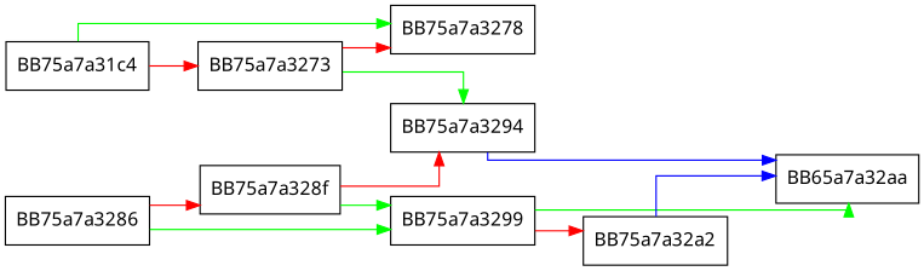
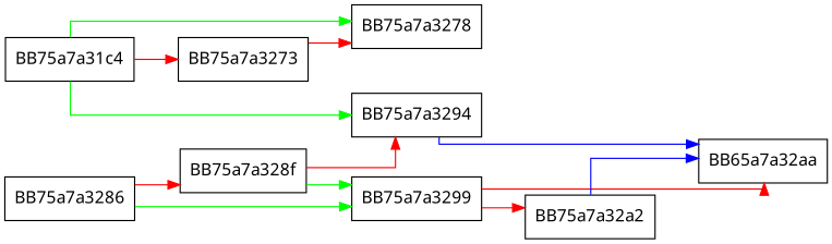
  digraph {
    fontname="Noto Sans"
    rankdir=LR
    splines=ortho
    node [fontname="Noto Sans" shape=box]
    edge [color=green fontname="Noto Sans"]
    BB75a7a31c4
    BB75a7a3278
    BB75a7a3273
    BB75a7a3294
    BB75a7a3286
    BB75a7a3299
    BB75a7a328f
    n8 [label=BB65a7a32aa]
    n9 [label=BB75a7a32a2]
    BB75a7a31c4 -> BB75a7a3278
    BB75a7a31c4 -> BB75a7a3273 [color=red]
    BB75a7a3273 -> BB75a7a3278 [color=red]
-   BB75a7a3273 -> BB75a7a3294
+   BB75a7a31c4 -> BB75a7a3294
    BB75a7a3294 -> n8 [color=blue]
    BB75a7a3286 -> BB75a7a3299
    BB75a7a3286 -> BB75a7a328f [color=red]
-   BB75a7a3299 -> n8
+   BB75a7a3299 -> n8 [color=red]
    BB75a7a3299 -> n9 [color=red]
    BB75a7a328f -> BB75a7a3294 [color=red]
    BB75a7a328f -> BB75a7a3299
    n9 -> n8 [color=blue]
  }
